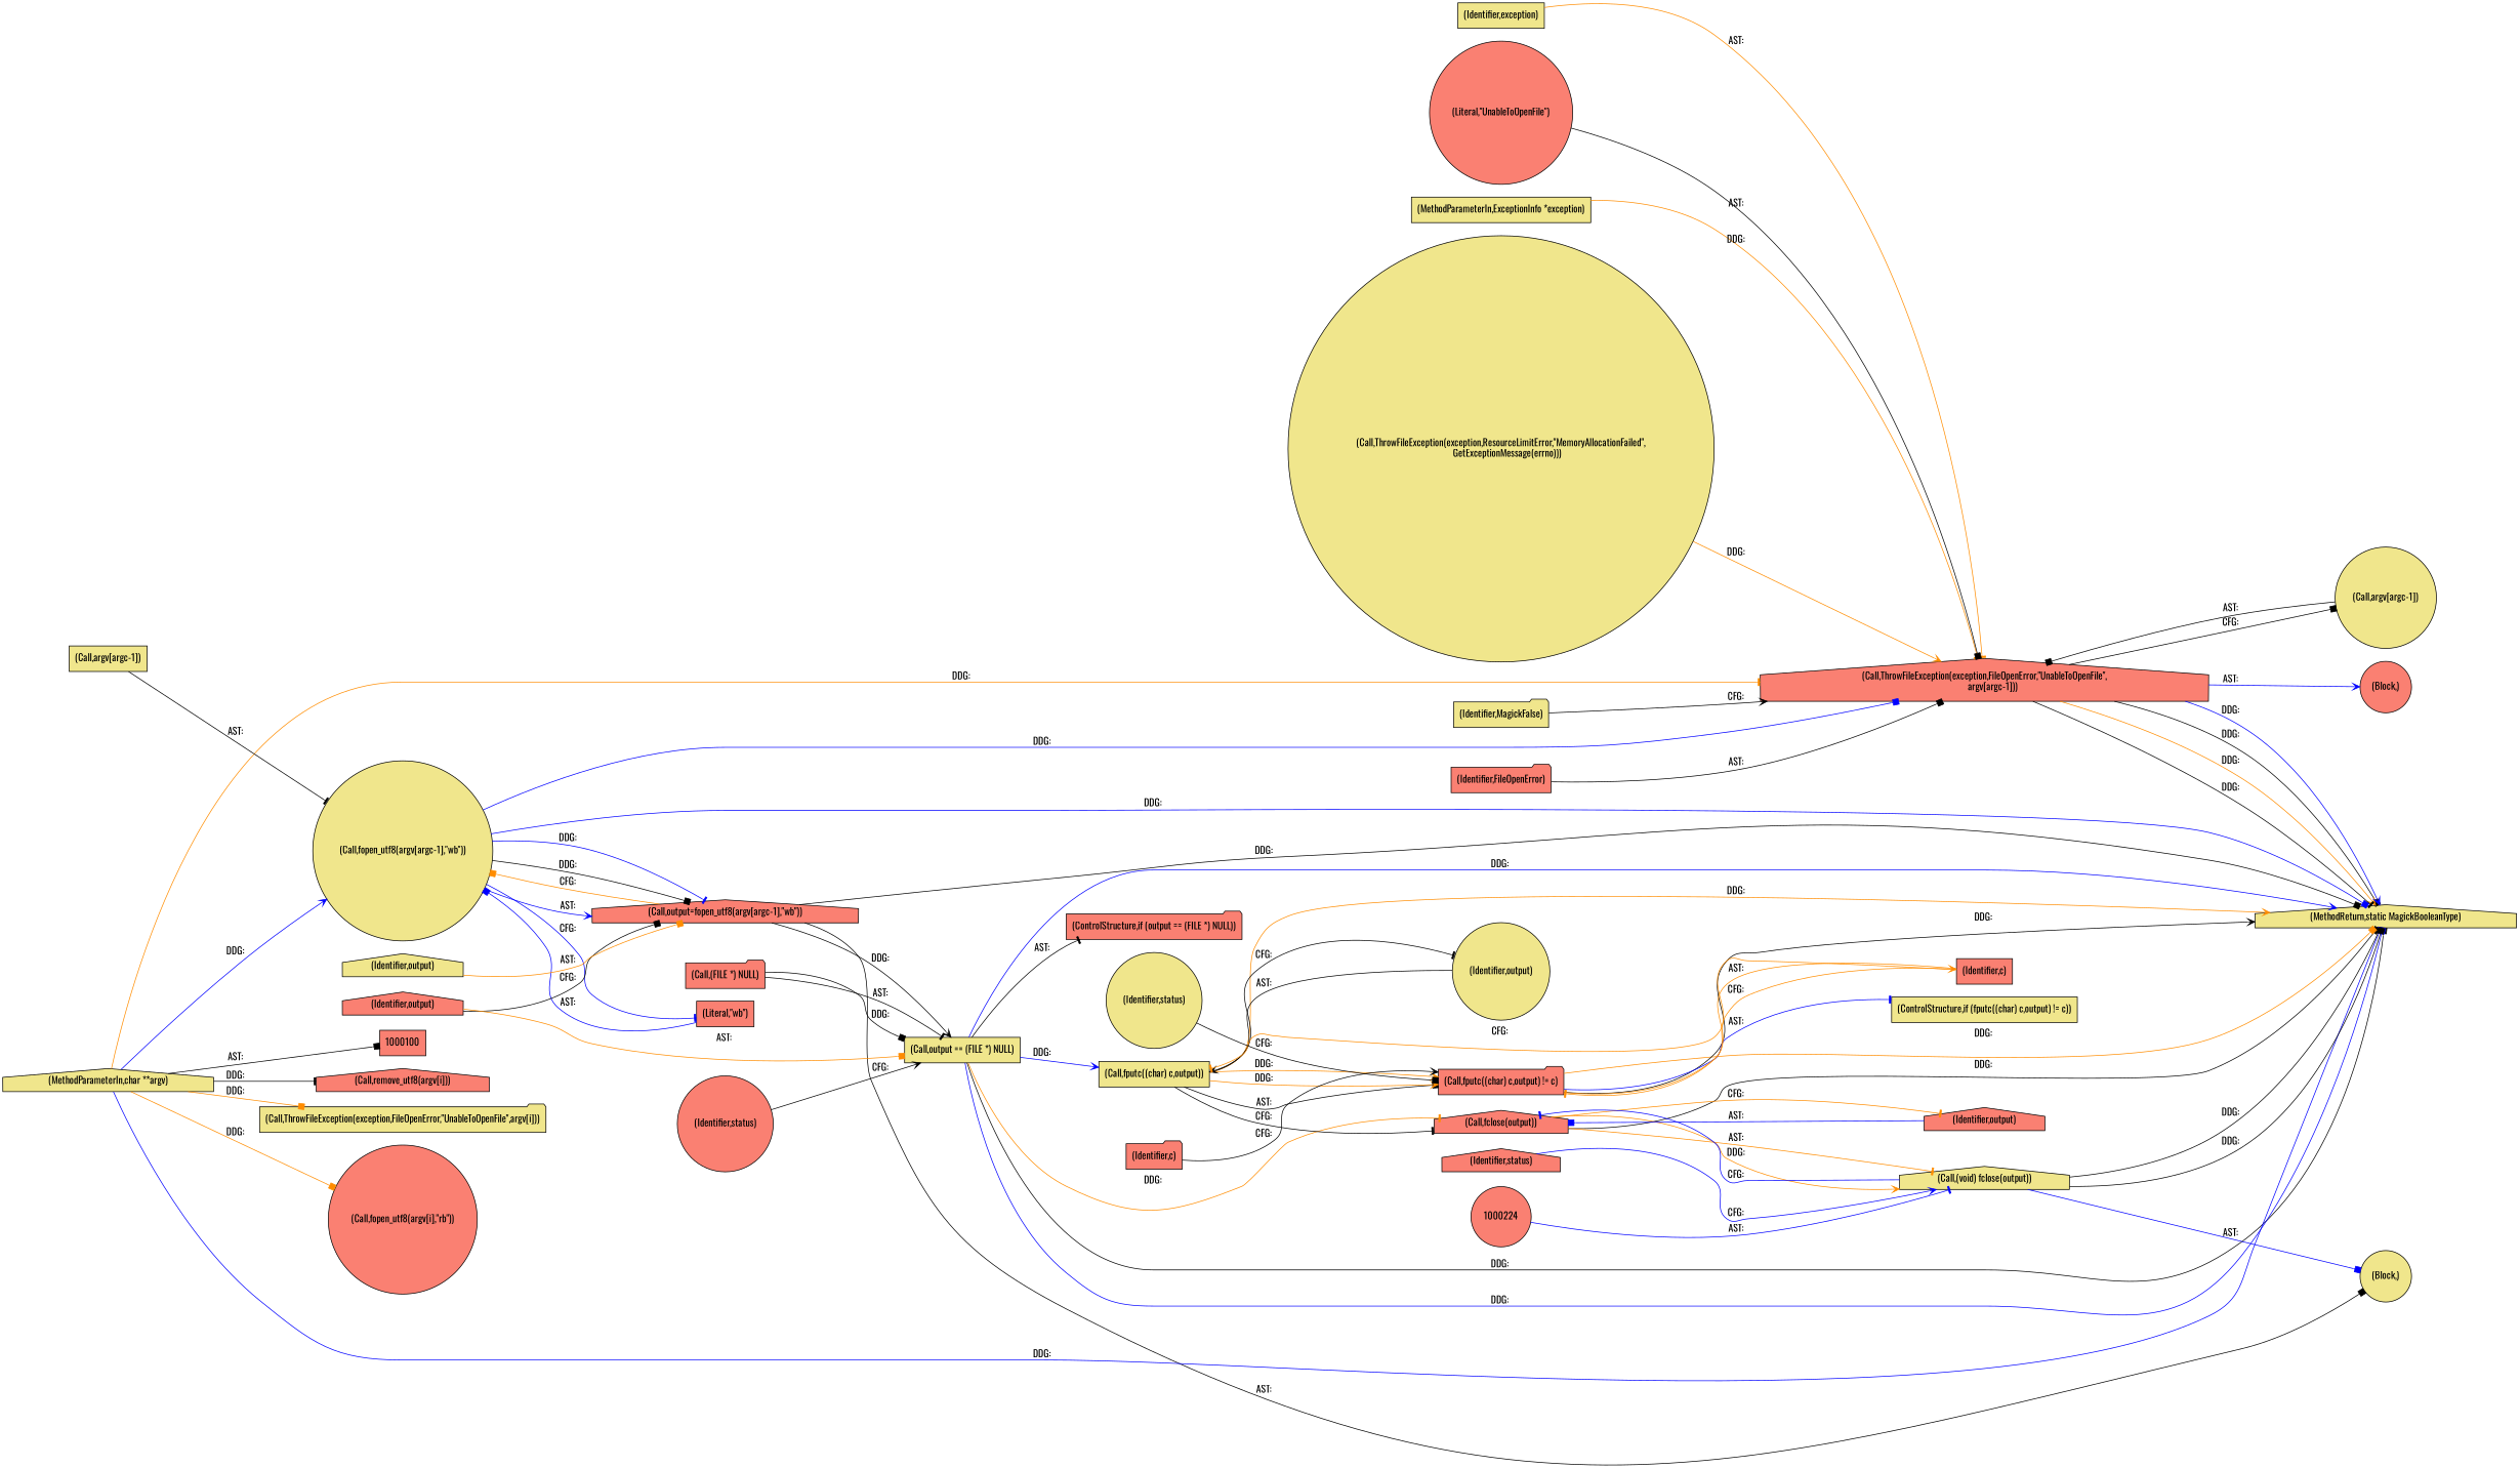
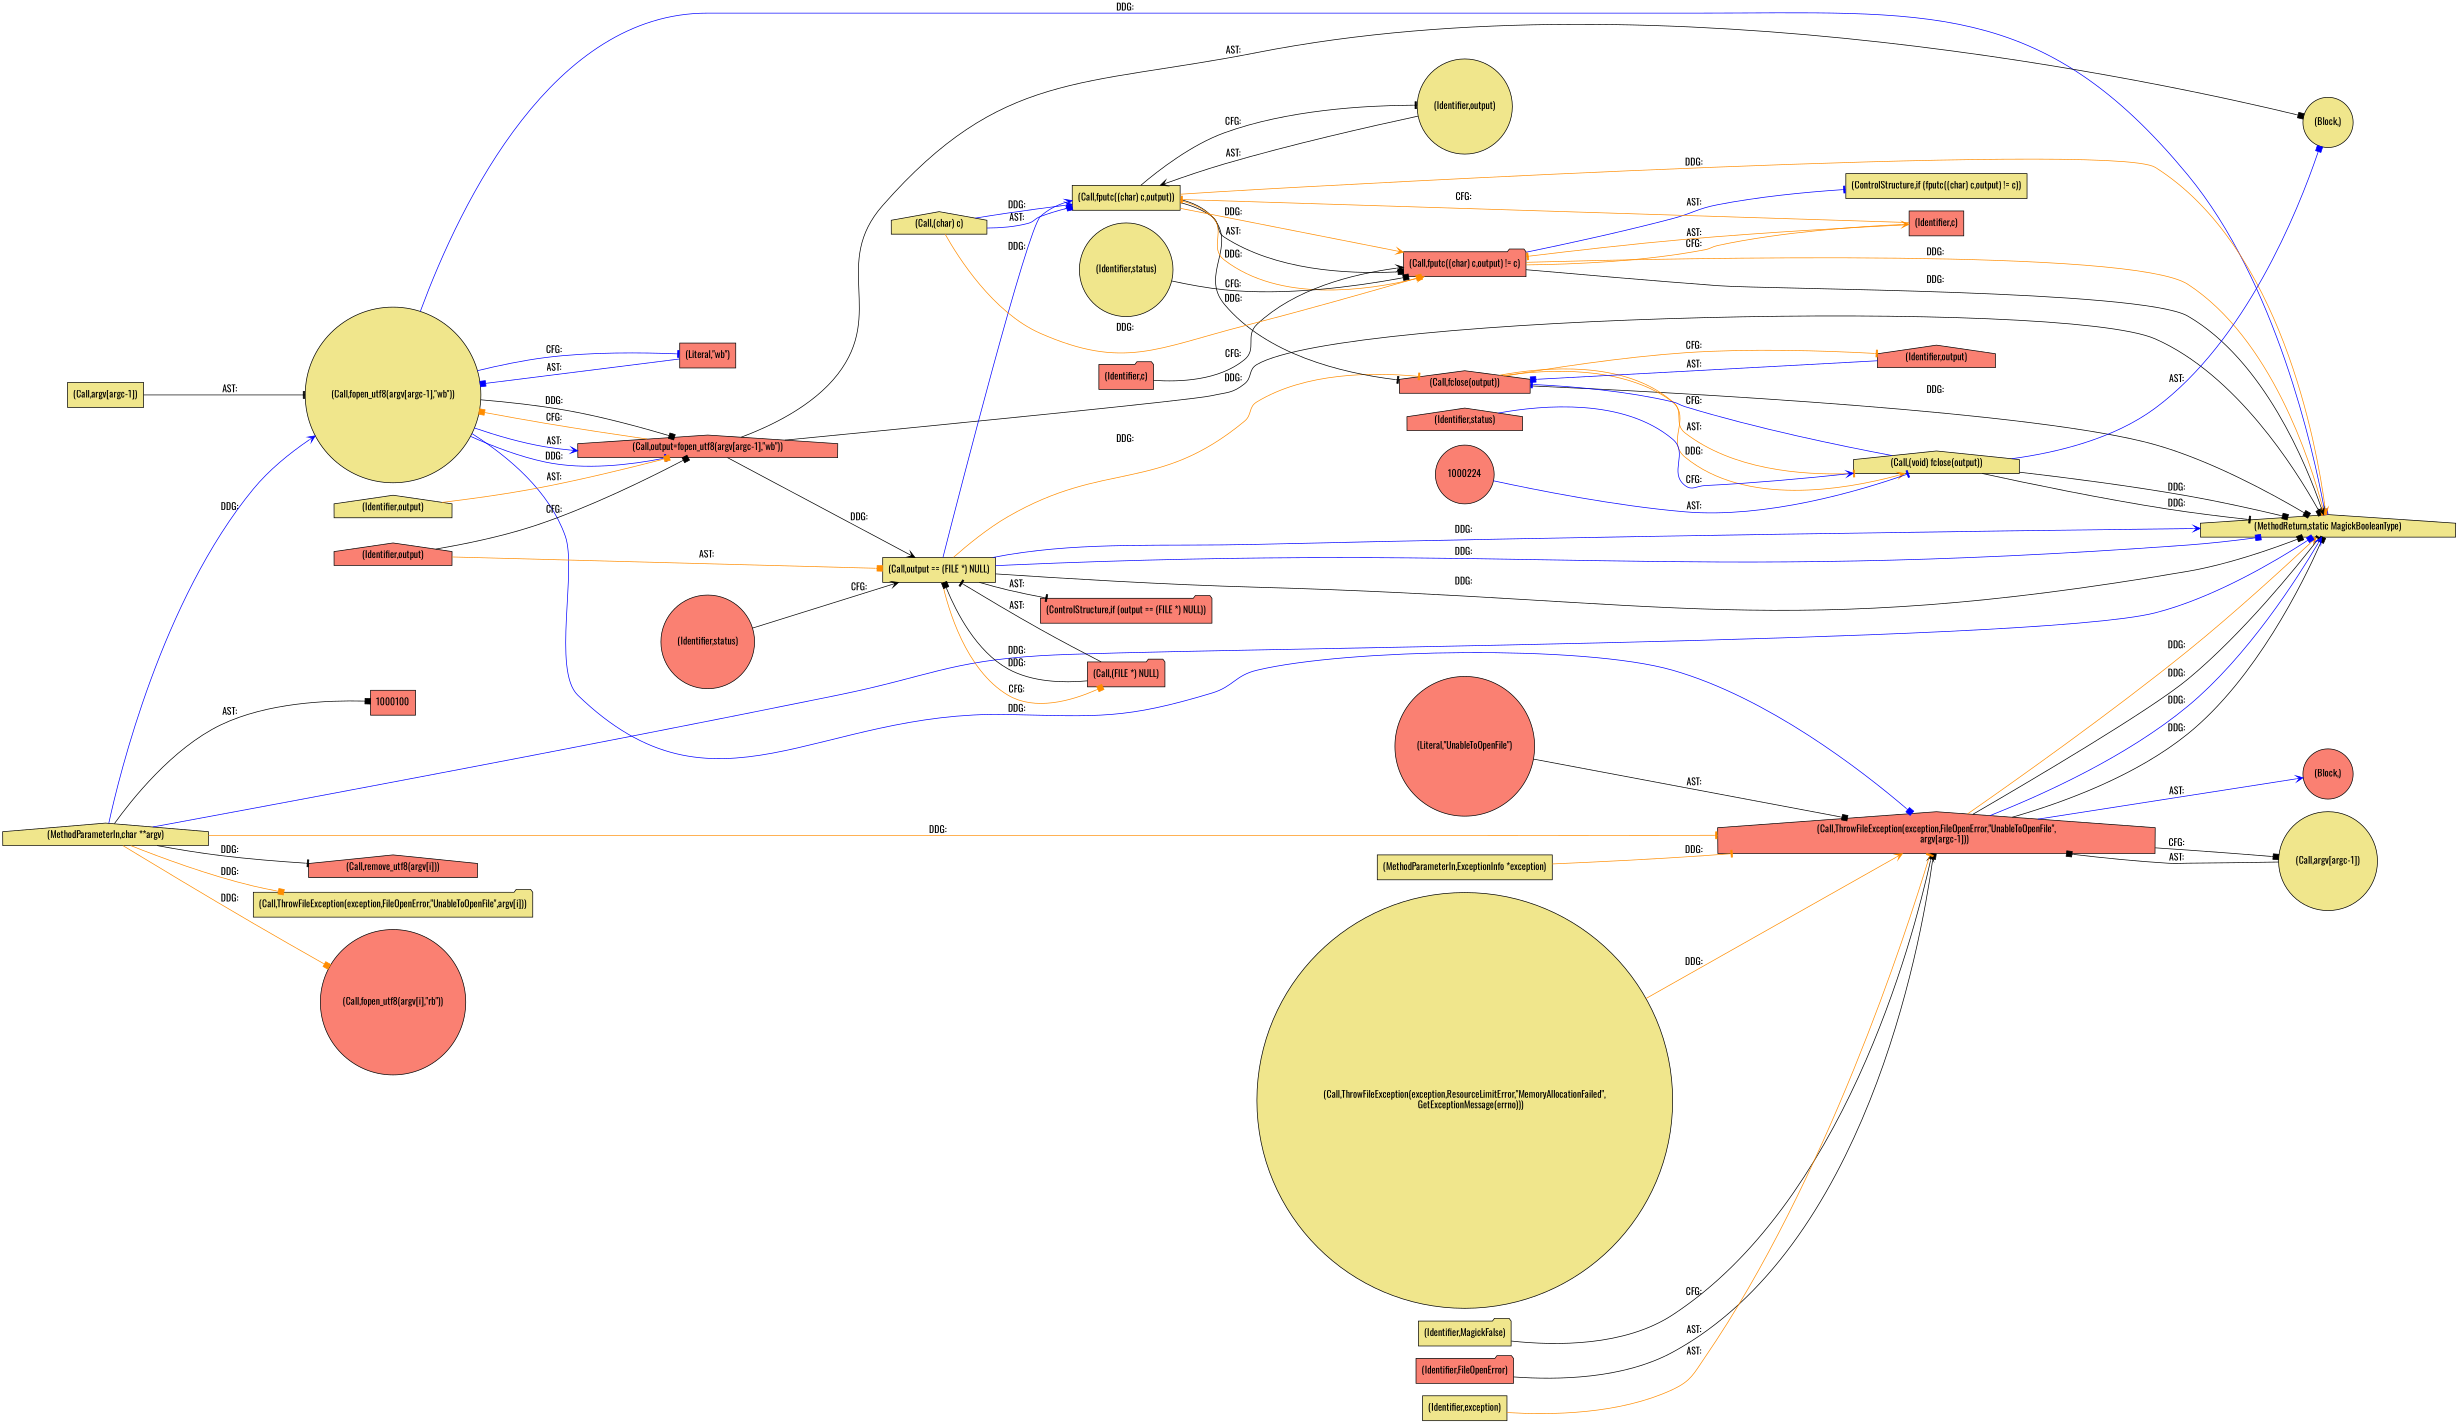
  digraph {
    fontname=Oswald
    rankdir=LR
    node [fillcolor=salmon fontname=Oswald shape=house style=filled]
    edge [arrowhead=box color=black fontname=Oswald]
    n1 [fillcolor=khaki label="(Call,fopen_utf8(argv[argc-1],\"wb\"))" shape=circle]
    n2 [label="(Call,output=fopen_utf8(argv[argc-1],\"wb\"))"]
    n3 [label="(Call,ThrowFileException(exception,FileOpenError,\"UnableToOpenFile\",\n        argv[argc-1]))"]
    n4 [label="(Literal,\"wb\")" shape=box]
    n5 [fillcolor=khaki label="(MethodReturn,static MagickBooleanType)"]
    n6 [fillcolor=khaki label="(Call,output == (FILE *) NULL)" shape=box]
    n7 [fillcolor=khaki label="(Block,)" shape=circle]
    n8 [fillcolor=khaki label="(Call,argv[argc-1])" shape=circle]
    n9 [label="(Block,)" shape=circle]
    n10 [fillcolor=khaki label="(MethodParameterIn,char **argv)"]
    n11 [label="(Call,remove_utf8(argv[i]))"]
    n12 [fillcolor=khaki label="(Call,ThrowFileException(exception,FileOpenError,\"UnableToOpenFile\",argv[i]))" shape=folder]
    n13 [label="(Call,fopen_utf8(argv[i],\"rb\"))" shape=circle]
    1000100 [shape=box]
    n15 [fillcolor=khaki label="(Call,fputc((char) c,output))" shape=box]
    n16 [label="(Call,fclose(output))"]
    n17 [label="(ControlStructure,if (output == (FILE *) NULL))" shape=folder]
    n18 [label="(Call,(FILE *) NULL)" shape=folder]
    n19 [label="(Call,fputc((char) c,output) != c)" shape=folder]
    n20 [fillcolor=khaki label="(Identifier,output)" shape=circle]
    n21 [fillcolor=khaki label="(Call,(void) fclose(output))"]
    n22 [label="(Identifier,output)"]
    n23 [fillcolor=khaki label="(ControlStructure,if (fputc((char) c,output) != c))" shape=box]
    n24 [label="(Identifier,c)" shape=box]
    n25 [label="(Identifier,status)"]
    n26 [fillcolor=khaki label="(Identifier,status)" shape=circle]
    n27 [fillcolor=khaki label="(MethodParameterIn,ExceptionInfo *exception)" shape=box]
    n28 [label="(Identifier,output)"]
    n29 [label="(Identifier,c)" shape=folder]
    n30 [fillcolor=khaki label="(Call,ThrowFileException(exception,ResourceLimitError,\"MemoryAllocationFailed\",\n      GetExceptionMessage(errno)))" shape=circle]
+   n31 [fillcolor=khaki label="(Call,(char) c)"]
    n32 [fillcolor=khaki label="(Identifier,MagickFalse)" shape=folder]
    n33 [label="(Identifier,FileOpenError)" shape=folder]
    n34 [fillcolor=khaki label="(Call,argv[argc-1])" shape=box]
    n35 [fillcolor=khaki label="(Identifier,exception)" shape=box]
    n36 [label="(Identifier,status)" shape=circle]
    n37 [label="(Literal,\"UnableToOpenFile\")" shape=circle]
    n38 [fillcolor=khaki label="(Identifier,output)"]
    1000224 [shape=circle]
    n1 -> n2 [arrowhead=vee color=blue label="AST: "]
    n1 -> n2 [arrowhead=tee color=blue label="DDG: "]
    n1 -> n2 [label="DDG: "]
    n1 -> n3 [color=blue label="DDG: "]
    n1 -> n4 [arrowhead=tee color=blue label="CFG: "]
    n1 -> n5 [color=blue label="DDG: "]
    n2 -> n1 [color=darkorange label="CFG: "]
    n2 -> n5 [label="DDG: "]
    n2 -> n6 [arrowhead=vee label="DDG: "]
    n2 -> n7 [label="AST: "]
    n3 -> n5 [label="DDG: "]
    n3 -> n5 [arrowhead=vee color=darkorange label="DDG: "]
    n3 -> n5 [arrowhead=tee label="DDG: "]
    n3 -> n5 [arrowhead=vee color=blue label="DDG: "]
    n3 -> n8 [label="CFG: "]
    n3 -> n9 [arrowhead=vee color=blue label="AST: "]
    n4 -> n1 [color=blue label="AST: "]
    n6 -> n5 [label="DDG: "]
    n6 -> n5 [color=blue label="DDG: "]
    n6 -> n5 [arrowhead=vee color=blue label="DDG: "]
    n6 -> n15 [arrowhead=vee color=blue label="DDG: "]
    n6 -> n16 [arrowhead=tee color=darkorange label="DDG: "]
    n6 -> n17 [arrowhead=tee label="AST: "]
+   n6 -> n18 [color=darkorange label="CFG: "]
    n8 -> n3 [label="AST: "]
    n10 -> n1 [arrowhead=vee color=blue label="DDG: "]
    n10 -> n3 [arrowhead=tee color=darkorange label="DDG: "]
    n10 -> n5 [color=blue label="DDG: "]
    n10 -> n11 [arrowhead=tee label="DDG: "]
    n10 -> n12 [color=darkorange label="DDG: "]
    n10 -> n13 [color=darkorange label="DDG: "]
    n10 -> 1000100 [label="AST: "]
    n15 -> n5 [arrowhead=vee color=darkorange label="DDG: "]
-   n15 -> n16 [arrowhead=tee label="CFG: "]
+   n15 -> n16 [arrowhead=tee label="DDG: "]
    n15 -> n19 [label="AST: "]
    n15 -> n19 [arrowhead=vee color=darkorange label="DDG: "]
    n15 -> n19 [arrowhead=vee color=darkorange label="DDG: "]
    n15 -> n20 [arrowhead=tee label="CFG: "]
    n16 -> n5 [label="DDG: "]
    n16 -> n21 [arrowhead=tee color=darkorange label="AST: "]
    n16 -> n21 [arrowhead=vee color=darkorange label="DDG: "]
    n16 -> n22 [arrowhead=tee color=darkorange label="CFG: "]
    n18 -> n6 [arrowhead=tee label="AST: "]
    n18 -> n6 [label="DDG: "]
    n19 -> n5 [color=darkorange label="DDG: "]
    n19 -> n5 [arrowhead=vee label="DDG: "]
    n19 -> n23 [arrowhead=tee color=blue label="AST: "]
    n19 -> n24 [arrowhead=vee color=darkorange label="CFG: "]
    n20 -> n15 [arrowhead=vee label="AST: "]
    n21 -> n5 [label="DDG: "]
    n21 -> n5 [arrowhead=tee label="DDG: "]
    n21 -> n7 [color=blue label="AST: "]
    n21 -> n16 [arrowhead=tee color=blue label="CFG: "]
    n22 -> n16 [color=blue label="AST: "]
    n24 -> n15 [arrowhead=tee color=darkorange label="CFG: "]
    n24 -> n19 [arrowhead=tee color=darkorange label="AST: "]
    n25 -> n21 [arrowhead=vee color=blue label="CFG: "]
    n26 -> n19 [label="CFG: "]
    n27 -> n3 [arrowhead=tee color=darkorange label="DDG: "]
    n28 -> n2 [label="CFG: "]
    n28 -> n6 [color=darkorange label="AST: "]
    n29 -> n19 [arrowhead=vee label="CFG: "]
    n30 -> n3 [arrowhead=vee color=darkorange label="DDG: "]
+   n31 -> n15 [color=blue label="AST: "]
+   n31 -> n15 [arrowhead=vee color=blue label="DDG: "]
+   n31 -> n19 [color=darkorange label="DDG: "]
    n32 -> n3 [arrowhead=vee label="CFG: "]
    n33 -> n3 [label="AST: "]
    n34 -> n1 [arrowhead=tee label="AST: "]
    n35 -> n3 [arrowhead=tee color=darkorange label="AST: "]
    n36 -> n6 [arrowhead=vee label="CFG: "]
    n37 -> n3 [label="AST: "]
    n38 -> n2 [color=darkorange label="AST: "]
    1000224 -> n21 [arrowhead=tee color=blue label="AST: "]
  }
